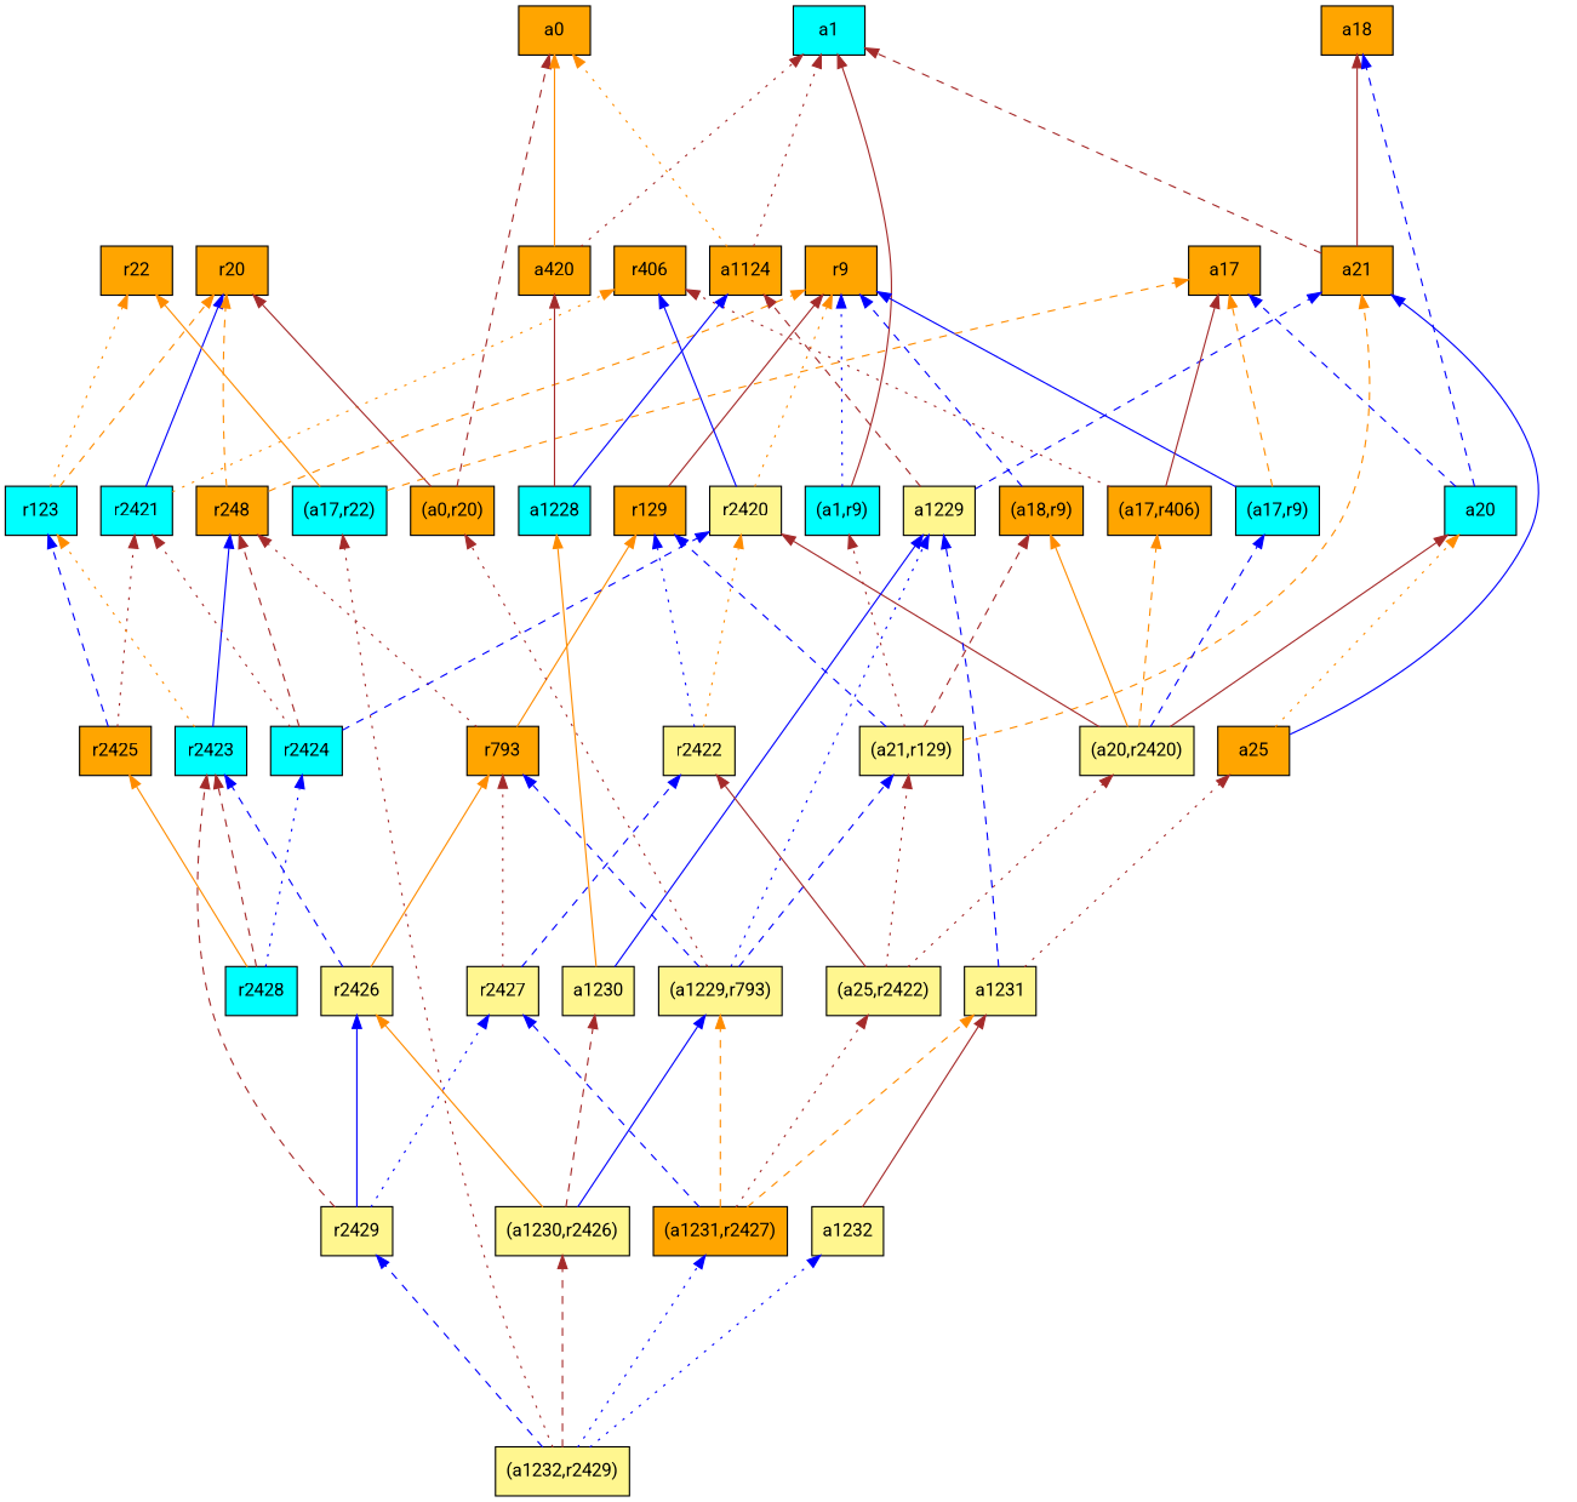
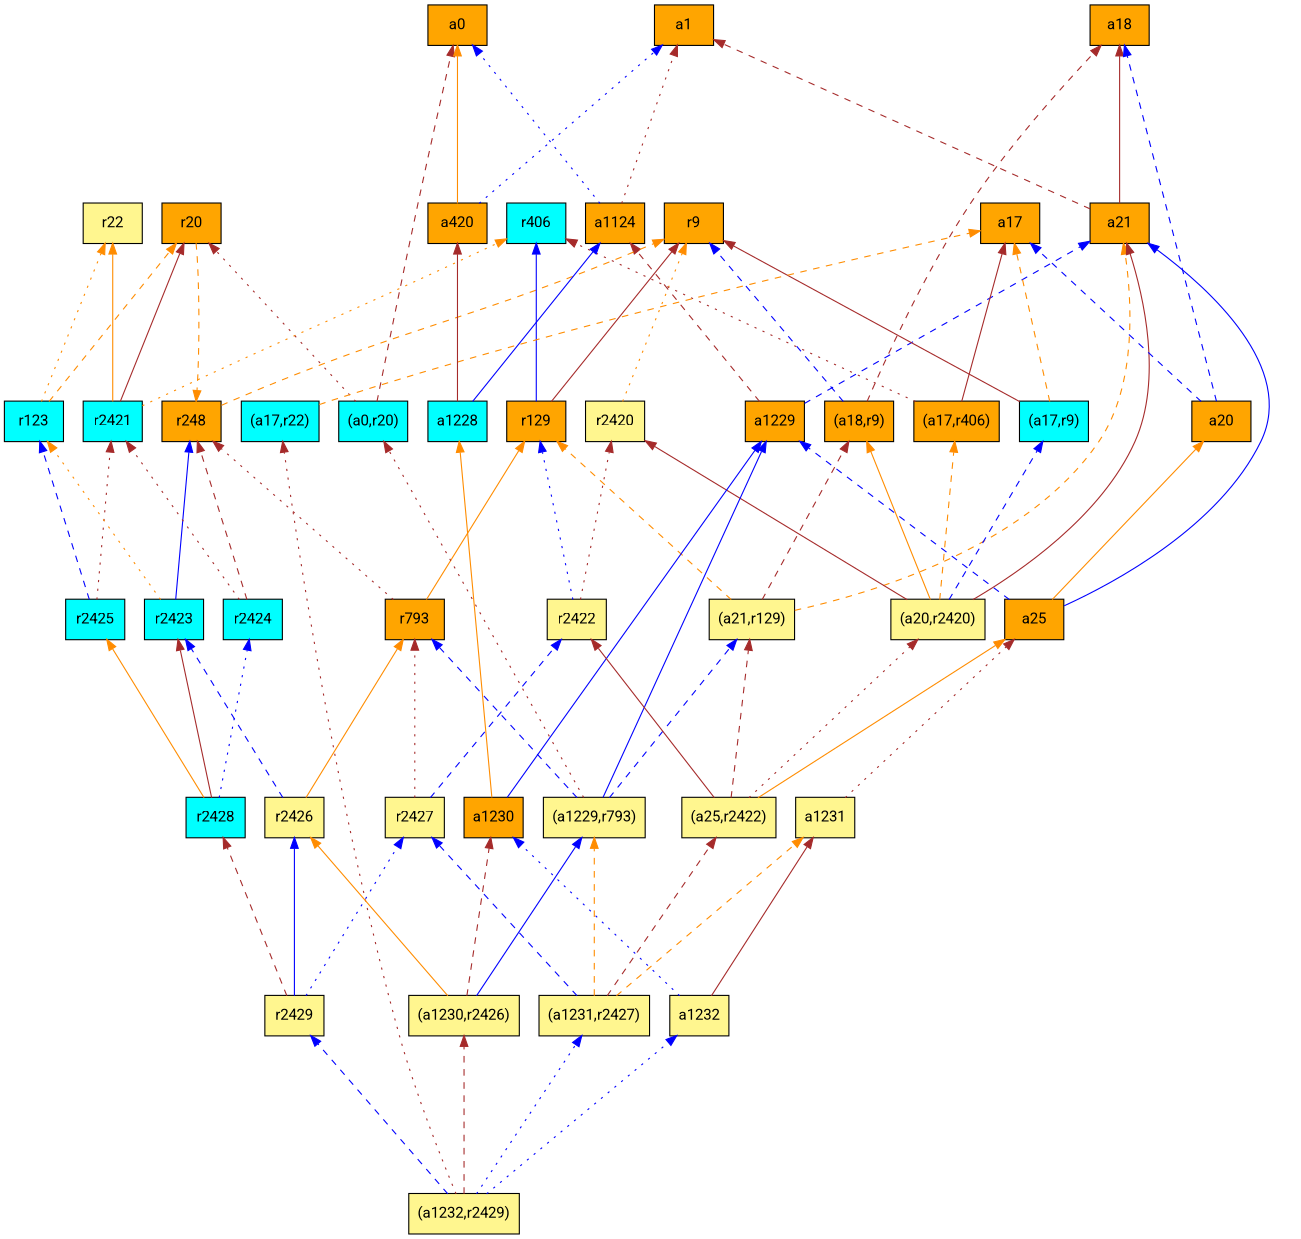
  digraph {
    fontname=Roboto
    rankdir=BT
    ranksep=2.0
    node [fillcolor=orange fontname=Roboto shape=record style=filled]
    edge [color=brown fontname=Roboto style=dashed]
-   n1 [fillcolor=cyan label="{(a1,r9)}"]
    n2 [label="{r9}"]
-   n3 [fillcolor=cyan label="{a1}"]
-   n4 [fillcolor=khaki1 label="{a1229}"]
+   n3 [label="{a1}"]
+   n4 [label="{a1229}"]
    n5 [label="{a21}"]
    n6 [label="{a1124}"]
    n7 [label="{a18}"]
    n8 [label="{a0}"]
-   n9 [label="{r2425}"]
+   n9 [fillcolor=cyan label="{r2425}"]
    n10 [fillcolor=cyan label="{r2421}"]
    n11 [fillcolor=cyan label="{r123}"]
    n12 [label="{r20}"]
-   n13 [label="{r406}"]
-   n14 [label="{r22}"]
+   n13 [fillcolor=cyan label="{r406}"]
+   n14 [fillcolor=khaki1 label="{r22}"]
    n15 [fillcolor=khaki1 label="{r2426}"]
    n16 [fillcolor=cyan label="{r2423}"]
    n17 [label="{r793}"]
    n18 [label="{r248}"]
    n19 [label="{r129}"]
-   n20 [label="{(a0,r20)}"]
+   n20 [fillcolor=cyan label="{(a0,r20)}"]
    n21 [fillcolor=khaki1 label="{(a21,r129)}"]
    n22 [label="{(a18,r9)}"]
    n23 [fillcolor=cyan label="{r2424}"]
    n24 [fillcolor=khaki1 label="{r2420}"]
    n25 [fillcolor=khaki1 label="{(a20,r2420)}"]
-   n26 [fillcolor=cyan label="{a20}"]
+   n26 [label="{a20}"]
    n27 [fillcolor=cyan label="{(a17,r9)}"]
    n28 [label="{(a17,r406)}"]
    n29 [label="{a17}"]
    n30 [fillcolor=khaki1 label="{(a1232,r2429)}"]
    n31 [fillcolor=khaki1 label="{(a1230,r2426)}"]
    n32 [fillcolor=khaki1 label="{r2429}"]
    n33 [fillcolor=khaki1 label="{a1232}"]
    n34 [fillcolor=cyan label="{(a17,r22)}"]
-   n35 [label="{(a1231,r2427)}"]
+   n35 [fillcolor=khaki1 label="{(a1231,r2427)}"]
    n36 [fillcolor=khaki1 label="{(a1229,r793)}"]
-   n37 [fillcolor=khaki1 label="{a1230}"]
+   n37 [label="{a1230}"]
    n38 [fillcolor=cyan label="{r2428}"]
    n39 [fillcolor=khaki1 label="{r2427}"]
    n40 [fillcolor=khaki1 label="{a1231}"]
    n41 [fillcolor=khaki1 label="{(a25,r2422)}"]
    n42 [fillcolor=cyan label="{a1228}"]
    n43 [label="{a420}"]
    n44 [fillcolor=khaki1 label="{r2422}"]
    n45 [label="{a25}"]
-   n1 -> n2 [color=blue style=dotted]
-   n1 -> n3 [style=solid]
    n4 -> n5 [color=blue]
    n4 -> n6
    n5 -> n3
    n5 -> n7 [style=solid]
    n6 -> n3 [style=dotted]
-   n6 -> n8 [color=darkorange style=dotted]
+   n6 -> n8 [color=blue style=dotted]
    n9 -> n10 [style=dotted]
    n9 -> n11 [color=blue]
-   n10 -> n12 [color=blue style=solid]
+   n10 -> n12 [style=solid]
    n10 -> n13 [color=darkorange style=dotted]
    n11 -> n12 [color=darkorange]
    n11 -> n14 [color=darkorange style=dotted]
    n15 -> n16 [color=blue]
    n15 -> n17 [color=darkorange style=solid]
    n16 -> n11 [color=darkorange style=dotted]
    n16 -> n18 [color=blue style=solid]
    n17 -> n18 [style=dotted]
    n17 -> n19 [color=darkorange style=solid]
    n18 -> n2 [color=darkorange]
-   n18 -> n12 [color=darkorange]
+   n12 -> n18 [color=darkorange]
    n19 -> n2 [style=solid]
    n20 -> n8
-   n20 -> n12 [style=solid]
-   n21 -> n1 [style=dotted]
+   n20 -> n12 [style=dotted]
    n21 -> n5 [color=darkorange]
-   n21 -> n19 [color=blue]
+   n21 -> n19 [color=darkorange]
    n21 -> n22
    n22 -> n2 [color=blue]
+   n22 -> n7
    n23 -> n10 [style=dotted]
    n23 -> n18
-   n23 -> n24 [color=blue]
    n24 -> n2 [color=darkorange style=dotted]
-   n24 -> n13 [color=blue style=solid]
+   n19 -> n13 [color=blue style=solid]
    n25 -> n22 [color=darkorange style=solid]
    n25 -> n24 [style=solid]
-   n25 -> n26 [style=solid]
+   n25 -> n5 [style=solid]
    n25 -> n27 [color=blue]
    n25 -> n28 [color=darkorange]
    n26 -> n7 [color=blue]
    n26 -> n29 [color=blue]
-   n27 -> n2 [color=blue style=solid]
+   n27 -> n2 [style=solid]
    n27 -> n29 [color=darkorange]
    n28 -> n13 [style=dotted]
    n28 -> n29 [style=solid]
    n30 -> n31
    n30 -> n32 [color=blue]
    n30 -> n33 [color=blue style=dotted]
    n30 -> n34 [style=dotted]
    n30 -> n35 [color=blue style=dotted]
    n31 -> n15 [color=darkorange style=solid]
    n31 -> n36 [color=blue style=solid]
    n31 -> n37
    n32 -> n15 [color=blue style=solid]
-   n32 -> n16
+   n32 -> n38
    n32 -> n39 [color=blue style=dotted]
+   n33 -> n37 [color=blue style=dotted]
    n33 -> n40 [style=solid]
-   n34 -> n14 [color=darkorange style=solid]
+   n10 -> n14 [color=darkorange style=solid]
    n34 -> n29 [color=darkorange]
    n35 -> n36 [color=darkorange]
    n35 -> n39 [color=blue]
    n35 -> n40 [color=darkorange]
-   n35 -> n41 [style=dotted]
-   n36 -> n4 [color=blue style=dotted]
+   n35 -> n41
+   n36 -> n4 [color=blue style=solid]
    n36 -> n17 [color=blue]
    n36 -> n20 [style=dotted]
    n36 -> n21 [color=blue]
    n37 -> n4 [color=blue style=solid]
    n37 -> n42 [color=darkorange style=solid]
    n38 -> n9 [color=darkorange style=solid]
-   n38 -> n16
+   n38 -> n16 [style=solid]
    n38 -> n23 [color=blue style=dotted]
    n39 -> n17 [style=dotted]
    n39 -> n44 [color=blue]
-   n40 -> n4 [color=blue]
+   n45 -> n4 [color=blue]
    n40 -> n45 [style=dotted]
-   n41 -> n21 [style=dotted]
+   n41 -> n21
    n41 -> n25 [style=dotted]
    n41 -> n44 [style=solid]
+   n41 -> n45 [color=darkorange style=solid]
    n42 -> n6 [color=blue style=solid]
    n42 -> n43 [style=solid]
-   n43 -> n3 [style=dotted]
+   n43 -> n3 [color=blue style=dotted]
    n43 -> n8 [color=darkorange style=solid]
    n44 -> n19 [color=blue style=dotted]
-   n44 -> n24 [color=darkorange style=dotted]
+   n44 -> n24 [style=dotted]
    n45 -> n5 [color=blue style=solid]
-   n45 -> n26 [color=darkorange style=dotted]
+   n45 -> n26 [color=darkorange style=solid]
  }
